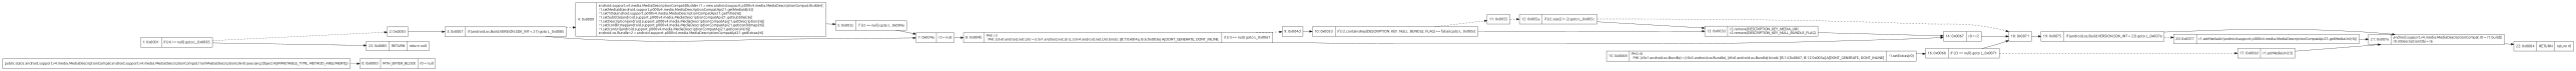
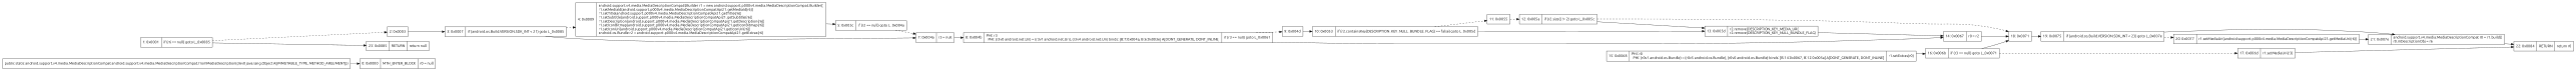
  digraph {
    fontname=Ubuntu
    rankdir=LR
    node [fontname=Ubuntu shape=record]
    edge [fontname=Ubuntu]
    n1 [label="{0\:\ 0x0000|MTH_ENTER_BLOCK\l|r0 = null\l}"]
    n2 [label="{1\:\ 0x0001|if (r6 == null) goto L_0x0085\l}"]
    n3 [label="{2\:\ 0x0003}"]
    n4 [label="{23\:\ 0x0085|RETURN\l|return null\l}"]
    n5 [label="{3\:\ 0x0007|if (android.os.Build.VERSION.SDK_INT \< 21) goto L_0x0085\l}"]
    n6 [label="{4\:\ 0x0009|android.support.v4.media.MediaDescriptionCompat$Builder r1 = new android.support.p000v4.media.MediaDescriptionCompat.Builder()\lr1.setMediaId(android.support.p000v4.media.MediaDescriptionCompatApi21.getMediaId(r6))\lr1.setTitle(android.support.p000v4.media.MediaDescriptionCompatApi21.getTitle(r6))\lr1.setSubtitle(android.support.p000v4.media.MediaDescriptionCompatApi21.getSubtitle(r6))\lr1.setDescription(android.support.p000v4.media.MediaDescriptionCompatApi21.getDescription(r6))\lr1.setIconBitmap(android.support.p000v4.media.MediaDescriptionCompatApi21.getIconBitmap(r6))\lr1.setIconUri(android.support.p000v4.media.MediaDescriptionCompatApi21.getIconUri(r6))\landroid.os.Bundle r2 = android.support.p000v4.media.MediaDescriptionCompatApi21.getExtras(r6)\l}"]
    n7 [label="{7\:\ 0x004a|r3 = null\l}"]
    n8 [label="{5\:\ 0x003c|if (r2 == null) goto L_0x004a\l}"]
    n9 [label="{8\:\ 0x004b|PHI: r3 \l  PHI: (r3v0 android.net.Uri) = (r3v1 android.net.Uri), (r3v4 android.net.Uri) binds: [B:7:0x004a, B:6:0x003e] A[DONT_GENERATE, DONT_INLINE]\l|if (r3 == null) goto L_0x0067\l}"]
    n10 [label="{9\:\ 0x004d}"]
    n11 [label="{14\:\ 0x0067|r0 = r2\l}"]
    n12 [label="{10\:\ 0x0053|if (r2.containsKey(DESCRIPTION_KEY_NULL_BUNDLE_FLAG) == false) goto L_0x005d\l}"]
    n13 [label="{18\:\ 0x0071}"]
    n14 [label="{11\:\ 0x0055}"]
    n15 [label="{13\:\ 0x005d|r2.remove(DESCRIPTION_KEY_MEDIA_URI)\lr2.remove(DESCRIPTION_KEY_NULL_BUNDLE_FLAG)\l}"]
    n16 [label="{12\:\ 0x005a|if (r2.size() != 2) goto L_0x005d\l}"]
    n17 [label="{15\:\ 0x0068|PHI: r0 \l  PHI: (r0v1 android.os.Bundle) = (r0v5 android.os.Bundle), (r0v0 android.os.Bundle) binds: [B:14:0x0067, B:12:0x005a] A[DONT_GENERATE, DONT_INLINE]\l|r1.setExtras(r0)\l}"]
    n18 [label="{16\:\ 0x006b|if (r3 == null) goto L_0x0071\l}"]
    n19 [label="{17\:\ 0x006d|r1.setMediaUri(r3)\l}"]
    n20 [label="{21\:\ 0x007e|android.support.v4.media.MediaDescriptionCompat r0 = r1.build()\lr0.mDescriptionObj = r6\l}"]
    n21 [label="{19\:\ 0x0075|if (android.os.Build.VERSION.SDK_INT \< 23) goto L_0x007e\l}"]
    n22 [label="{22\:\ 0x0084|RETURN\l|return r0\l}"]
    n23 [label="{20\:\ 0x0077|r1.setMediaUri(android.support.p000v4.media.MediaDescriptionCompatApi23.getMediaUri(r6))\l}"]
    n24 [label="{public static android.support.v4.media.MediaDescriptionCompat android.support.v4.media.MediaDescriptionCompat.fromMediaDescription((r6v0 java.lang.Object A[IMMUTABLE_TYPE, METHOD_ARGUMENT])) }"]
    n2 -> n3 [style=dashed]
    n2 -> n4
    n3 -> n5
    n5 -> n6 [style=dashed]
    n5 -> n7
    n6 -> n8
    n7 -> n9
-   n8 -> n7
+   n8 -> n7 [style=dashed]
    n9 -> n10 [style=dashed]
    n9 -> n11
    n10 -> n12
    n11 -> n13
    n12 -> n14 [style=dashed]
    n12 -> n15
    n13 -> n21
    n14 -> n16 [style=dashed]
    n15 -> n11
    n16 -> n13 [style=dashed]
    n16 -> n15
    n17 -> n18
    n18 -> n13
    n18 -> n19 [style=dashed]
-   n19 -> n20
+   n19 -> n22
    n20 -> n22
    n21 -> n20
    n21 -> n23 [style=dashed]
    n23 -> n20
    n24 -> n1
  }
